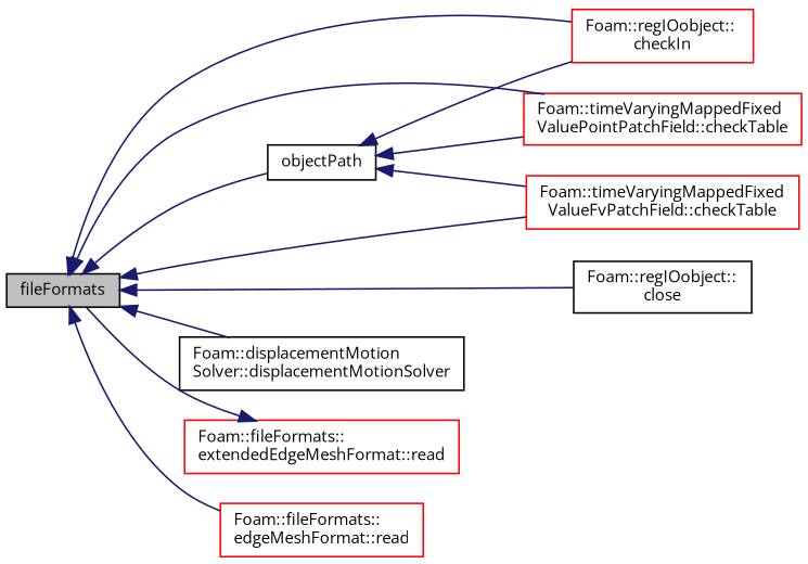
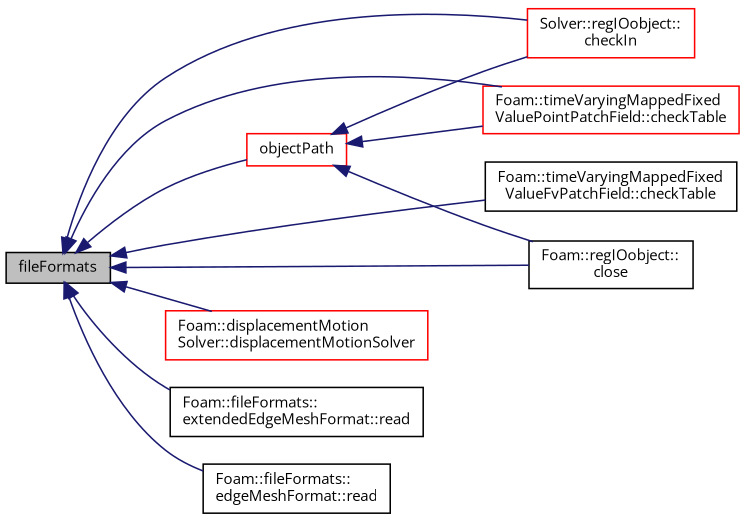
  digraph {
    fontname="Open Sans"
    rankdir=LR
    node [color=red fontname="Open Sans" fontsize=10 shape=record]
    edge [color=midnightblue dir=back fontname="Open Sans" fontsize=10 labelfontname=FreeSans labelfontsize=10 style=solid]
    n1 [color=black fillcolor=grey75 fontcolor=black height=0.2 label=fileFormats style=filled width=0.4]
-   n2 [height=0.2 label="Foam::regIOobject::\lcheckIn" width=0.4]
+   n2 [height=0.2 label="Solver::regIOobject::\lcheckIn" width=0.4]
    n3 [height=0.2 label="Foam::timeVaryingMappedFixed\lValuePointPatchField::checkTable" width=0.4]
-   n4 [height=0.2 label="Foam::timeVaryingMappedFixed\lValueFvPatchField::checkTable" width=0.4]
+   n4 [color=black height=0.2 label="Foam::timeVaryingMappedFixed\lValueFvPatchField::checkTable" width=0.4]
    n5 [color=black height=0.2 label="Foam::regIOobject::\lclose" width=0.4]
-   n6 [color=black height=0.2 label="Foam::displacementMotion\lSolver::displacementMotionSolver" width=0.4]
-   n7 [color=black height=0.2 label=objectPath width=0.4]
-   n8 [height=0.2 label="Foam::fileFormats::\lextendedEdgeMeshFormat::read" width=0.4]
-   n9 [height=0.2 label="Foam::fileFormats::\ledgeMeshFormat::read" width=0.4]
+   n6 [height=0.2 label="Foam::displacementMotion\lSolver::displacementMotionSolver" width=0.4]
+   n7 [height=0.2 label=objectPath width=0.4]
+   n8 [color=black height=0.2 label="Foam::fileFormats::\lextendedEdgeMeshFormat::read" width=0.4]
+   n9 [color=black height=0.2 label="Foam::fileFormats::\ledgeMeshFormat::read" width=0.4]
    n1 -> n2
    n1 -> n3
    n1 -> n4
    n1 -> n5
    n1 -> n6
    n1 -> n7
-   n8 -> n1
+   n1 -> n8
    n1 -> n9
    n7 -> n2
    n7 -> n3
-   n7 -> n4
+   n7 -> n5
  }
